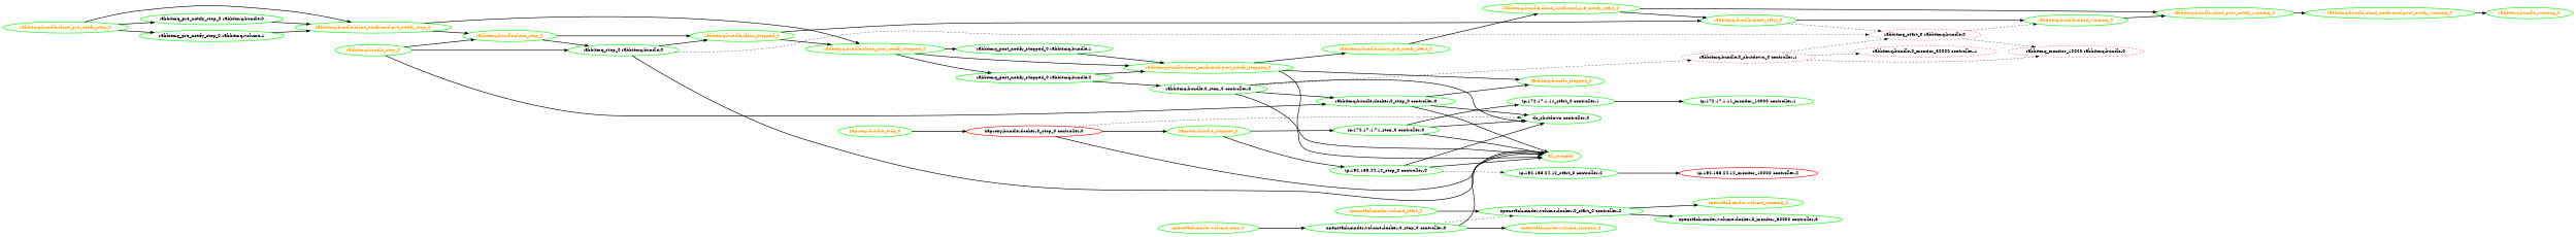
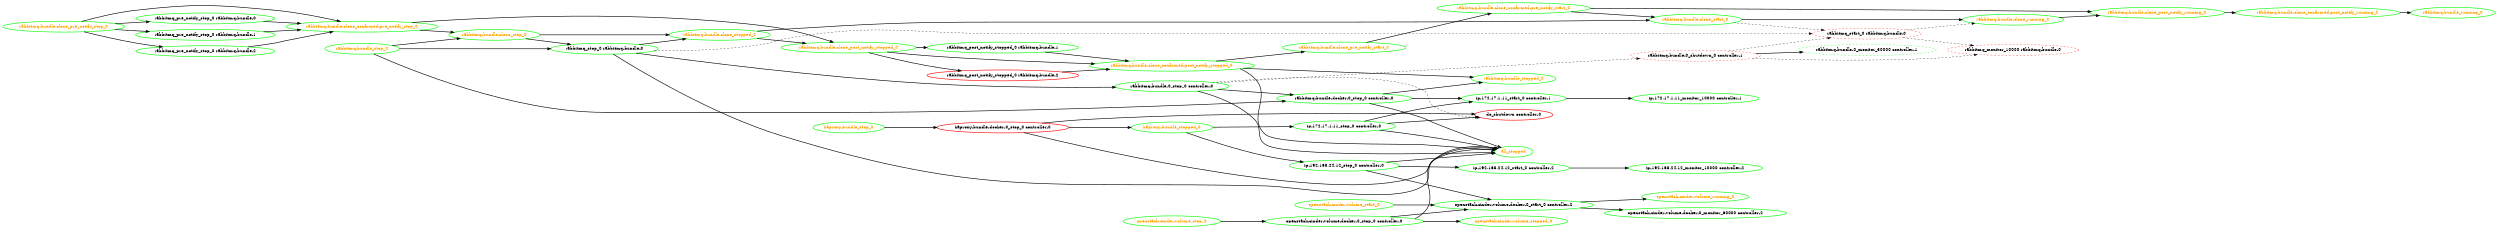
  digraph {
    rankdir=LR
    node [color=green fontcolor=black style=bold]
    edge [style=bold]
    all_stopped [fontcolor=orange]
    "haproxy-bundle-docker-0_stop_0 controller-0" [color=red]
-   "do_shutdown controller-0"
+   "do_shutdown controller-0" [color=red]
    "haproxy-bundle_stopped_0" [fontcolor=orange]
-   "ip-172.17.1.11_stop_0 controller-0" [label="ip-172.17.1.71_stop_0 controller-0"]
+   "ip-172.17.1.11_stop_0 controller-0"
    "ip-192.168.24.12_stop_0 controller-0"
    "ip-172.17.1.11_start_0 controller-1"
    "ip-192.168.24.12_start_0 controller-2"
    "haproxy-bundle_stop_0" [fontcolor=orange]
    "ip-172.17.1.11_monitor_10000 controller-1"
-   "ip-192.168.24.12_monitor_10000 controller-2" [color=red]
+   "ip-192.168.24.12_monitor_10000 controller-2"
    "openstack-cinder-volume-docker-0_start_0 controller-2"
-   "openstack-cinder-volume-docker-0_monitor_60000 controller-2" [label="openstack-cinder-volume-docker-0_monitor_60000 controller-3"]
+   "openstack-cinder-volume-docker-0_monitor_60000 controller-2"
    "openstack-cinder-volume_running_0" [fontcolor=orange]
    "openstack-cinder-volume-docker-0_stop_0 controller-0"
    "openstack-cinder-volume_stopped_0" [fontcolor=orange]
    "openstack-cinder-volume_start_0" [fontcolor=orange]
    "openstack-cinder-volume_stop_0" [fontcolor=orange]
-   "rabbitmq-bundle-0_monitor_30000 controller-1" [color=red style=dashed]
+   "rabbitmq-bundle-0_monitor_30000 controller-1" [style=dashed]
    n20 [color=red label="rabbitmq-bundle-0_shutdown_0 controller-1" style=dashed]
    "rabbitmq_monitor_10000 rabbitmq-bundle-0" [color=red style=dashed]
    "rabbitmq_start_0 rabbitmq-bundle-0" [color=red style=dashed]
    "rabbitmq-bundle-clone_running_0" [fontcolor=orange]
    "rabbitmq-bundle-clone_post_notify_running_0" [fontcolor=orange]
    "rabbitmq-bundle-0_stop_0 controller-0"
    "rabbitmq-bundle-docker-0_stop_0 controller-0"
    "rabbitmq-bundle_stopped_0" [fontcolor=orange]
    "rabbitmq-bundle-clone_confirmed-post_notify_running_0" [fontcolor=orange]
    "rabbitmq-bundle_running_0" [fontcolor=orange]
    "rabbitmq-bundle-clone_confirmed-post_notify_stopped_0" [fontcolor=orange]
    "rabbitmq-bundle-clone_pre_notify_start_0" [fontcolor=orange]
    "rabbitmq-bundle-clone_confirmed-pre_notify_start_0" [fontcolor=orange]
    "rabbitmq-bundle-clone_start_0" [fontcolor=orange]
    "rabbitmq-bundle-clone_confirmed-pre_notify_stop_0" [fontcolor=orange]
    "rabbitmq-bundle-clone_post_notify_stopped_0" [fontcolor=orange]
    "rabbitmq-bundle-clone_stop_0" [fontcolor=orange]
    "rabbitmq_post_notify_stopped_0 rabbitmq-bundle-1"
-   "rabbitmq_post_notify_stopped_0 rabbitmq-bundle-2"
+   "rabbitmq_post_notify_stopped_0 rabbitmq-bundle-2" [color=red]
    "rabbitmq-bundle-clone_stopped_0" [fontcolor=orange]
    "rabbitmq_stop_0 rabbitmq-bundle-0"
    "rabbitmq-bundle-clone_pre_notify_stop_0" [fontcolor=orange]
    "rabbitmq_pre_notify_stop_0 rabbitmq-bundle-0"
-   "rabbitmq_pre_notify_stop_0 rabbitmq-bundle-1" [label="rabbitmq_pre_notify_stop_0 rabbitmq-volume-1"]
+   "rabbitmq_pre_notify_stop_0 rabbitmq-bundle-1"
+   "rabbitmq_pre_notify_stop_0 rabbitmq-bundle-2"
    "rabbitmq-bundle_stop_0" [fontcolor=orange]
    "haproxy-bundle-docker-0_stop_0 controller-0" -> all_stopped
-   "haproxy-bundle-docker-0_stop_0 controller-0" -> "do_shutdown controller-0" [style=dashed]
+   "haproxy-bundle-docker-0_stop_0 controller-0" -> "do_shutdown controller-0"
    "haproxy-bundle-docker-0_stop_0 controller-0" -> "haproxy-bundle_stopped_0"
    "haproxy-bundle_stopped_0" -> "ip-172.17.1.11_stop_0 controller-0"
    "haproxy-bundle_stopped_0" -> "ip-192.168.24.12_stop_0 controller-0"
    "ip-172.17.1.11_stop_0 controller-0" -> all_stopped
    "ip-172.17.1.11_stop_0 controller-0" -> "do_shutdown controller-0"
    "ip-172.17.1.11_stop_0 controller-0" -> "ip-172.17.1.11_start_0 controller-1"
    "ip-192.168.24.12_stop_0 controller-0" -> all_stopped
-   "ip-192.168.24.12_stop_0 controller-0" -> "do_shutdown controller-0"
-   "ip-192.168.24.12_stop_0 controller-0" -> "ip-192.168.24.12_start_0 controller-2" [style=dashed]
+   "ip-192.168.24.12_stop_0 controller-0" -> "openstack-cinder-volume-docker-0_start_0 controller-2"
+   "ip-192.168.24.12_stop_0 controller-0" -> "ip-192.168.24.12_start_0 controller-2"
    "ip-172.17.1.11_start_0 controller-1" -> "ip-172.17.1.11_monitor_10000 controller-1"
    "ip-192.168.24.12_start_0 controller-2" -> "ip-192.168.24.12_monitor_10000 controller-2"
    "haproxy-bundle_stop_0" -> "haproxy-bundle-docker-0_stop_0 controller-0"
    "openstack-cinder-volume-docker-0_start_0 controller-2" -> "openstack-cinder-volume-docker-0_monitor_60000 controller-2"
    "openstack-cinder-volume-docker-0_start_0 controller-2" -> "openstack-cinder-volume_running_0"
    "openstack-cinder-volume-docker-0_stop_0 controller-0" -> all_stopped
-   "openstack-cinder-volume-docker-0_stop_0 controller-0" -> "openstack-cinder-volume-docker-0_start_0 controller-2" [style=dashed]
+   "openstack-cinder-volume-docker-0_stop_0 controller-0" -> "openstack-cinder-volume-docker-0_start_0 controller-2"
    "openstack-cinder-volume-docker-0_stop_0 controller-0" -> "openstack-cinder-volume_stopped_0"
    "openstack-cinder-volume_start_0" -> "openstack-cinder-volume-docker-0_start_0 controller-2"
    "openstack-cinder-volume_stop_0" -> "openstack-cinder-volume-docker-0_stop_0 controller-0"
-   n20 -> "rabbitmq-bundle-0_monitor_30000 controller-1" [style=dashed]
+   n20 -> "rabbitmq-bundle-0_monitor_30000 controller-1"
    n20 -> "rabbitmq_monitor_10000 rabbitmq-bundle-0" [style=dashed]
    n20 -> "rabbitmq_start_0 rabbitmq-bundle-0" [style=dashed]
    "rabbitmq_start_0 rabbitmq-bundle-0" -> "rabbitmq_monitor_10000 rabbitmq-bundle-0" [style=dashed]
    "rabbitmq_start_0 rabbitmq-bundle-0" -> "rabbitmq-bundle-clone_running_0" [style=dashed]
    "rabbitmq-bundle-clone_running_0" -> "rabbitmq-bundle-clone_post_notify_running_0"
    "rabbitmq-bundle-clone_post_notify_running_0" -> "rabbitmq-bundle-clone_confirmed-post_notify_running_0"
    "rabbitmq-bundle-0_stop_0 controller-0" -> all_stopped
-   "rabbitmq-bundle-0_stop_0 controller-0" -> "do_shutdown controller-0"
+   "rabbitmq-bundle-0_stop_0 controller-0" -> "do_shutdown controller-0" [style=dashed]
    "rabbitmq-bundle-0_stop_0 controller-0" -> n20 [style=dashed]
    "rabbitmq-bundle-0_stop_0 controller-0" -> "rabbitmq-bundle-docker-0_stop_0 controller-0"
    "rabbitmq-bundle-docker-0_stop_0 controller-0" -> all_stopped
-   "rabbitmq-bundle-docker-0_stop_0 controller-0" -> "do_shutdown controller-0"
+   "rabbitmq-bundle-docker-0_stop_0 controller-0" -> "ip-172.17.1.11_start_0 controller-1"
    "rabbitmq-bundle-docker-0_stop_0 controller-0" -> "rabbitmq-bundle_stopped_0"
    "rabbitmq-bundle-clone_confirmed-post_notify_running_0" -> "rabbitmq-bundle_running_0"
    "rabbitmq-bundle-clone_confirmed-post_notify_stopped_0" -> all_stopped
    "rabbitmq-bundle-clone_confirmed-post_notify_stopped_0" -> "rabbitmq-bundle_stopped_0"
    "rabbitmq-bundle-clone_confirmed-post_notify_stopped_0" -> "rabbitmq-bundle-clone_pre_notify_start_0"
    "rabbitmq-bundle-clone_pre_notify_start_0" -> "rabbitmq-bundle-clone_confirmed-pre_notify_start_0"
    "rabbitmq-bundle-clone_confirmed-pre_notify_start_0" -> "rabbitmq-bundle-clone_post_notify_running_0"
    "rabbitmq-bundle-clone_confirmed-pre_notify_start_0" -> "rabbitmq-bundle-clone_start_0"
    "rabbitmq-bundle-clone_start_0" -> "rabbitmq_start_0 rabbitmq-bundle-0" [style=dashed]
    "rabbitmq-bundle-clone_start_0" -> "rabbitmq-bundle-clone_running_0"
    "rabbitmq-bundle-clone_confirmed-pre_notify_stop_0" -> "rabbitmq-bundle-clone_post_notify_stopped_0"
    "rabbitmq-bundle-clone_confirmed-pre_notify_stop_0" -> "rabbitmq-bundle-clone_stop_0"
    "rabbitmq-bundle-clone_post_notify_stopped_0" -> "rabbitmq-bundle-clone_confirmed-post_notify_stopped_0"
    "rabbitmq-bundle-clone_post_notify_stopped_0" -> "rabbitmq_post_notify_stopped_0 rabbitmq-bundle-1"
    "rabbitmq-bundle-clone_post_notify_stopped_0" -> "rabbitmq_post_notify_stopped_0 rabbitmq-bundle-2"
    "rabbitmq-bundle-clone_stop_0" -> "rabbitmq-bundle-clone_stopped_0"
    "rabbitmq-bundle-clone_stop_0" -> "rabbitmq_stop_0 rabbitmq-bundle-0"
    "rabbitmq_post_notify_stopped_0 rabbitmq-bundle-1" -> "rabbitmq-bundle-clone_confirmed-post_notify_stopped_0"
    "rabbitmq_post_notify_stopped_0 rabbitmq-bundle-2" -> "rabbitmq-bundle-clone_confirmed-post_notify_stopped_0"
    "rabbitmq-bundle-clone_stopped_0" -> "rabbitmq-bundle-clone_start_0"
    "rabbitmq-bundle-clone_stopped_0" -> "rabbitmq-bundle-clone_post_notify_stopped_0"
    "rabbitmq_stop_0 rabbitmq-bundle-0" -> all_stopped
    "rabbitmq_stop_0 rabbitmq-bundle-0" -> "rabbitmq_start_0 rabbitmq-bundle-0" [style=dashed]
-   "rabbitmq_post_notify_stopped_0 rabbitmq-bundle-2" -> "rabbitmq-bundle-0_stop_0 controller-0"
+   "rabbitmq_stop_0 rabbitmq-bundle-0" -> "rabbitmq-bundle-0_stop_0 controller-0"
    "rabbitmq_stop_0 rabbitmq-bundle-0" -> "rabbitmq-bundle-clone_stopped_0"
    "rabbitmq-bundle-clone_pre_notify_stop_0" -> "rabbitmq-bundle-clone_confirmed-pre_notify_stop_0"
    "rabbitmq-bundle-clone_pre_notify_stop_0" -> "rabbitmq_pre_notify_stop_0 rabbitmq-bundle-0"
    "rabbitmq-bundle-clone_pre_notify_stop_0" -> "rabbitmq_pre_notify_stop_0 rabbitmq-bundle-1"
+   "rabbitmq-bundle-clone_pre_notify_stop_0" -> "rabbitmq_pre_notify_stop_0 rabbitmq-bundle-2"
    "rabbitmq_pre_notify_stop_0 rabbitmq-bundle-0" -> "rabbitmq-bundle-clone_confirmed-pre_notify_stop_0"
    "rabbitmq_pre_notify_stop_0 rabbitmq-bundle-1" -> "rabbitmq-bundle-clone_confirmed-pre_notify_stop_0"
+   "rabbitmq_pre_notify_stop_0 rabbitmq-bundle-2" -> "rabbitmq-bundle-clone_confirmed-pre_notify_stop_0"
    "rabbitmq-bundle_stop_0" -> "rabbitmq-bundle-docker-0_stop_0 controller-0"
    "rabbitmq-bundle_stop_0" -> "rabbitmq-bundle-clone_stop_0"
    "rabbitmq-bundle_stop_0" -> "rabbitmq_stop_0 rabbitmq-bundle-0"
  }
